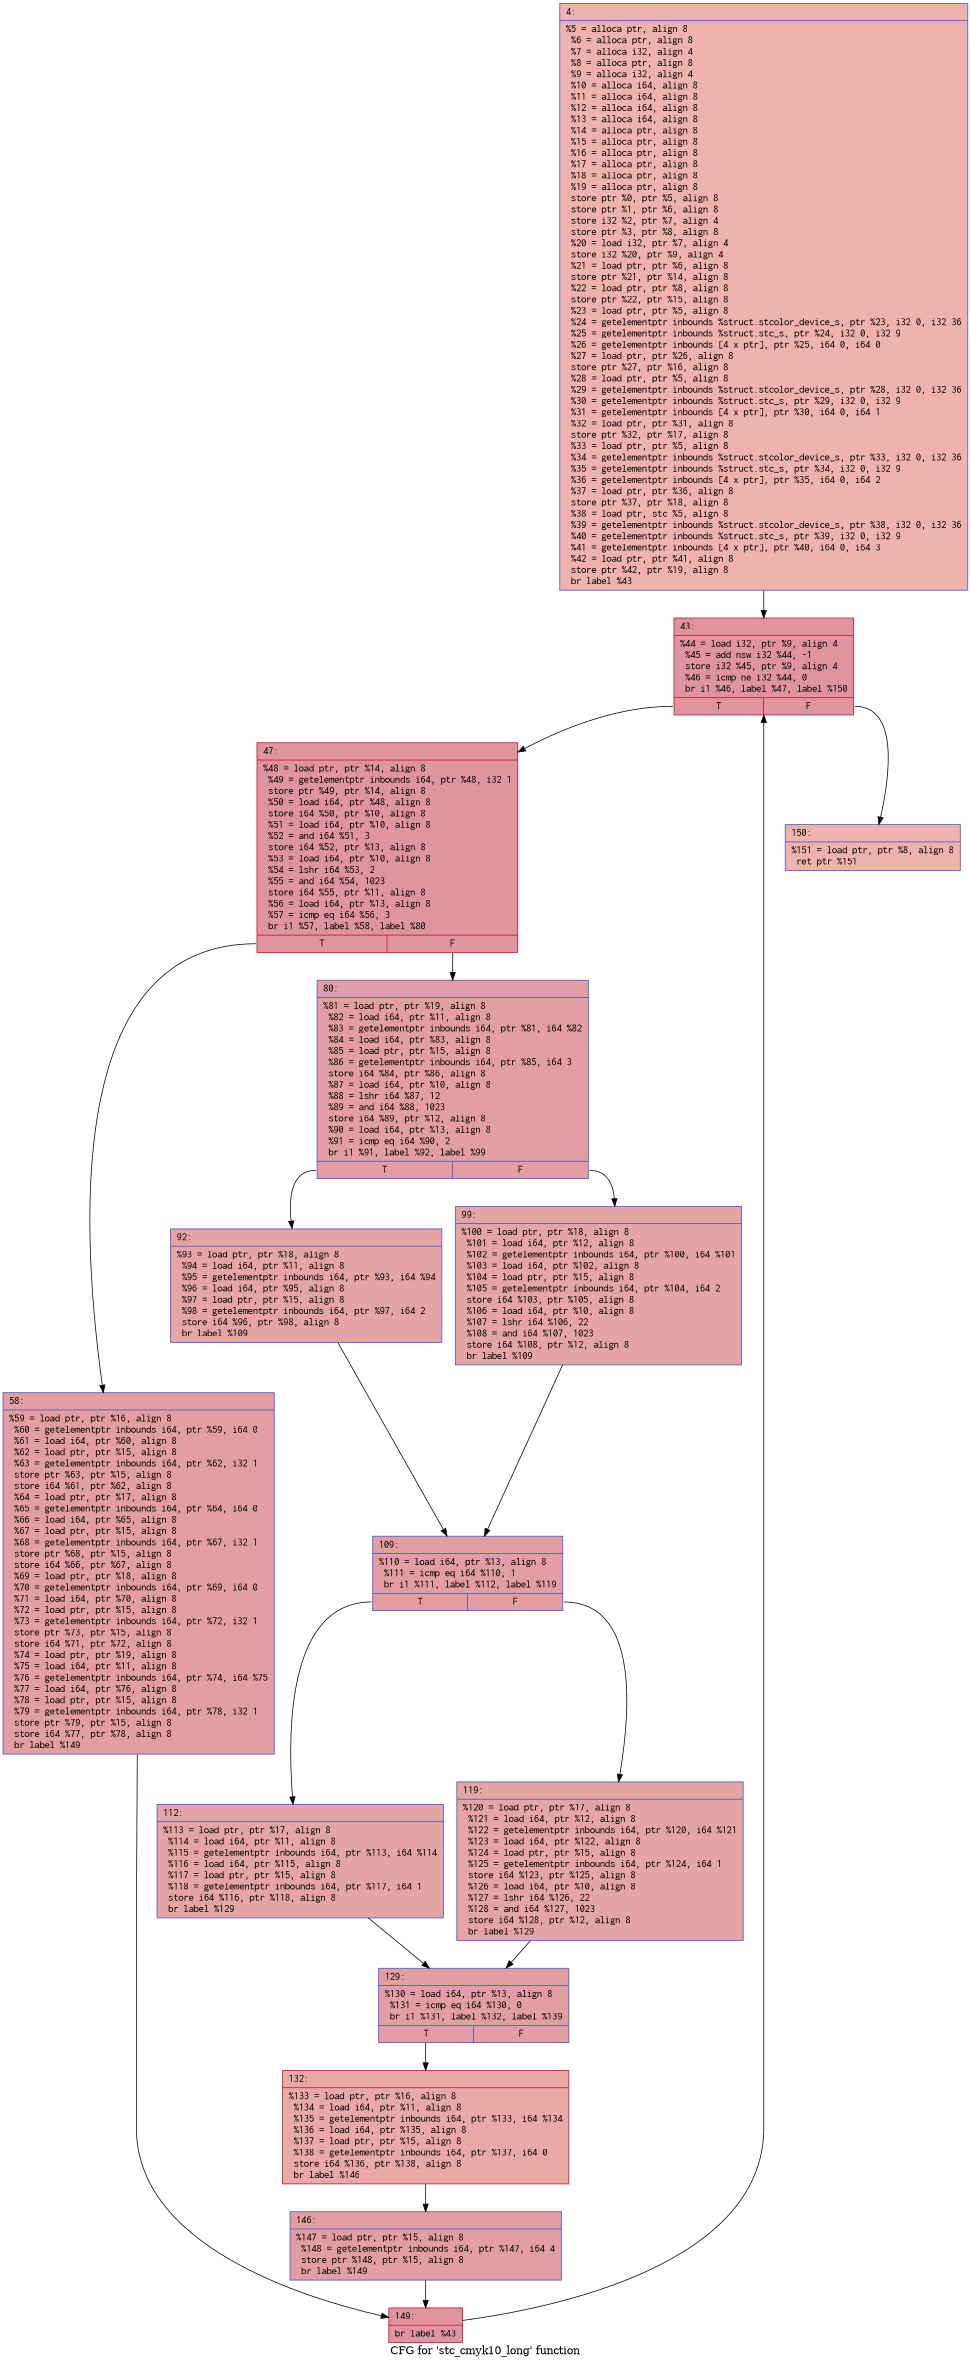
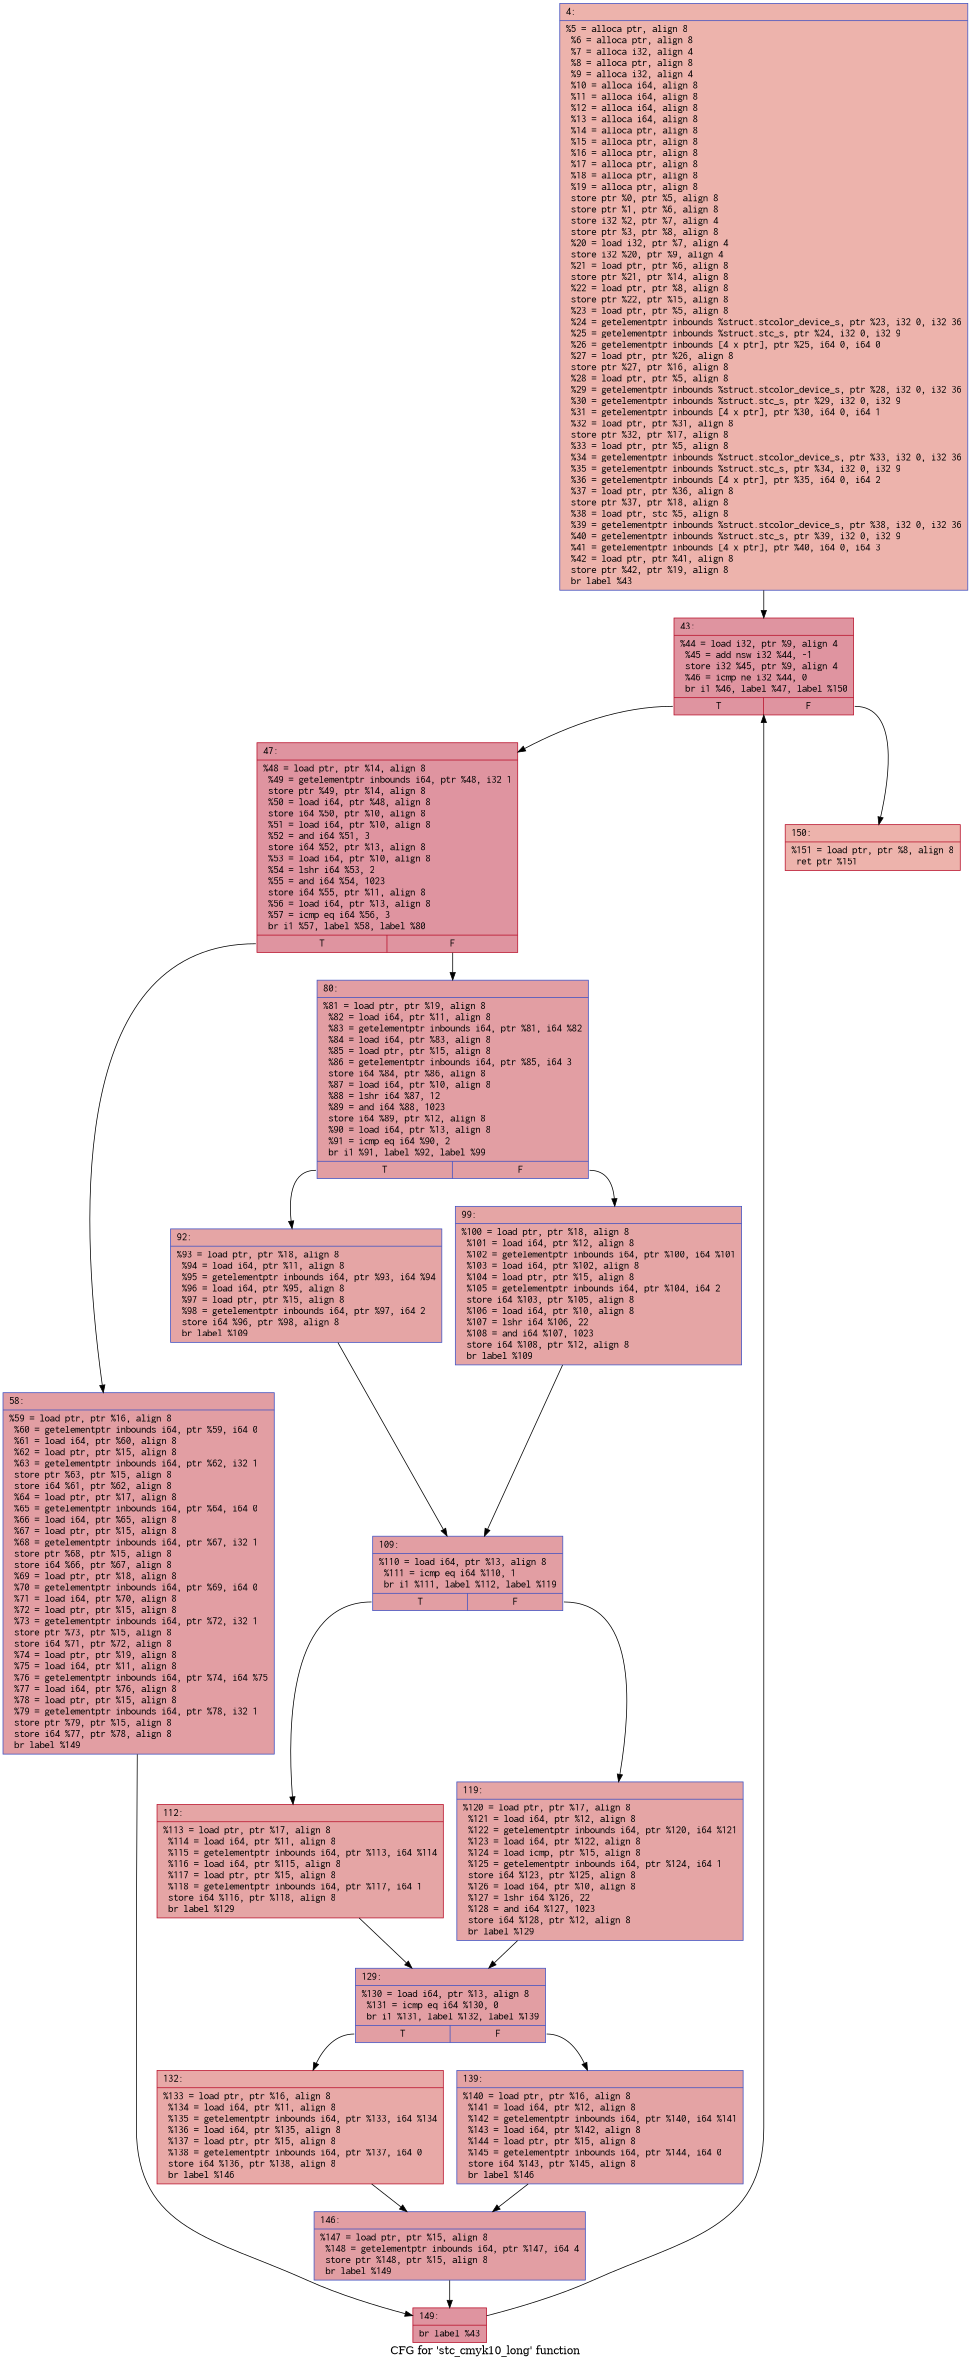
  digraph {
    label="CFG for 'stc_cmyk10_long' function"
    node [color="#3d50c3ff" fillcolor="#be242e70" fontname=Courier shape=record style=filled]
    n1 [fillcolor="#d6524470" label="{4:\l|  %5 = alloca ptr, align 8\l  %6 = alloca ptr, align 8\l  %7 = alloca i32, align 4\l  %8 = alloca ptr, align 8\l  %9 = alloca i32, align 4\l  %10 = alloca i64, align 8\l  %11 = alloca i64, align 8\l  %12 = alloca i64, align 8\l  %13 = alloca i64, align 8\l  %14 = alloca ptr, align 8\l  %15 = alloca ptr, align 8\l  %16 = alloca ptr, align 8\l  %17 = alloca ptr, align 8\l  %18 = alloca ptr, align 8\l  %19 = alloca ptr, align 8\l  store ptr %0, ptr %5, align 8\l  store ptr %1, ptr %6, align 8\l  store i32 %2, ptr %7, align 4\l  store ptr %3, ptr %8, align 8\l  %20 = load i32, ptr %7, align 4\l  store i32 %20, ptr %9, align 4\l  %21 = load ptr, ptr %6, align 8\l  store ptr %21, ptr %14, align 8\l  %22 = load ptr, ptr %8, align 8\l  store ptr %22, ptr %15, align 8\l  %23 = load ptr, ptr %5, align 8\l  %24 = getelementptr inbounds %struct.stcolor_device_s, ptr %23, i32 0, i32 36\l  %25 = getelementptr inbounds %struct.stc_s, ptr %24, i32 0, i32 9\l  %26 = getelementptr inbounds [4 x ptr], ptr %25, i64 0, i64 0\l  %27 = load ptr, ptr %26, align 8\l  store ptr %27, ptr %16, align 8\l  %28 = load ptr, ptr %5, align 8\l  %29 = getelementptr inbounds %struct.stcolor_device_s, ptr %28, i32 0, i32 36\l  %30 = getelementptr inbounds %struct.stc_s, ptr %29, i32 0, i32 9\l  %31 = getelementptr inbounds [4 x ptr], ptr %30, i64 0, i64 1\l  %32 = load ptr, ptr %31, align 8\l  store ptr %32, ptr %17, align 8\l  %33 = load ptr, ptr %5, align 8\l  %34 = getelementptr inbounds %struct.stcolor_device_s, ptr %33, i32 0, i32 36\l  %35 = getelementptr inbounds %struct.stc_s, ptr %34, i32 0, i32 9\l  %36 = getelementptr inbounds [4 x ptr], ptr %35, i64 0, i64 2\l  %37 = load ptr, ptr %36, align 8\l  store ptr %37, ptr %18, align 8\l  %38 = load ptr, stc %5, align 8\l  %39 = getelementptr inbounds %struct.stcolor_device_s, ptr %38, i32 0, i32 36\l  %40 = getelementptr inbounds %struct.stc_s, ptr %39, i32 0, i32 9\l  %41 = getelementptr inbounds [4 x ptr], ptr %40, i64 0, i64 3\l  %42 = load ptr, ptr %41, align 8\l  store ptr %42, ptr %19, align 8\l  br label %43\l}"]
    n2 [color="#b70d28ff" fillcolor="#b70d2870" label="{43:\l|  %44 = load i32, ptr %9, align 4\l  %45 = add nsw i32 %44, -1\l  store i32 %45, ptr %9, align 4\l  %46 = icmp ne i32 %44, 0\l  br i1 %46, label %47, label %150\l|{<s0>T|<s1>F}}"]
    n3 [color="#b70d28ff" fillcolor="#b70d2870" label="{47:\l|  %48 = load ptr, ptr %14, align 8\l  %49 = getelementptr inbounds i64, ptr %48, i32 1\l  store ptr %49, ptr %14, align 8\l  %50 = load i64, ptr %48, align 8\l  store i64 %50, ptr %10, align 8\l  %51 = load i64, ptr %10, align 8\l  %52 = and i64 %51, 3\l  store i64 %52, ptr %13, align 8\l  %53 = load i64, ptr %10, align 8\l  %54 = lshr i64 %53, 2\l  %55 = and i64 %54, 1023\l  store i64 %55, ptr %11, align 8\l  %56 = load i64, ptr %13, align 8\l  %57 = icmp eq i64 %56, 3\l  br i1 %57, label %58, label %80\l|{<s0>T|<s1>F}}"]
-   n4 [fillcolor="#d6524470" label="{150:\l|  %151 = load ptr, ptr %8, align 8\l  ret ptr %151\l}"]
+   n4 [color="#b70d28ff" fillcolor="#d6524470" label="{150:\l|  %151 = load ptr, ptr %8, align 8\l  ret ptr %151\l}"]
    n5 [label="{58:\l|  %59 = load ptr, ptr %16, align 8\l  %60 = getelementptr inbounds i64, ptr %59, i64 0\l  %61 = load i64, ptr %60, align 8\l  %62 = load ptr, ptr %15, align 8\l  %63 = getelementptr inbounds i64, ptr %62, i32 1\l  store ptr %63, ptr %15, align 8\l  store i64 %61, ptr %62, align 8\l  %64 = load ptr, ptr %17, align 8\l  %65 = getelementptr inbounds i64, ptr %64, i64 0\l  %66 = load i64, ptr %65, align 8\l  %67 = load ptr, ptr %15, align 8\l  %68 = getelementptr inbounds i64, ptr %67, i32 1\l  store ptr %68, ptr %15, align 8\l  store i64 %66, ptr %67, align 8\l  %69 = load ptr, ptr %18, align 8\l  %70 = getelementptr inbounds i64, ptr %69, i64 0\l  %71 = load i64, ptr %70, align 8\l  %72 = load ptr, ptr %15, align 8\l  %73 = getelementptr inbounds i64, ptr %72, i32 1\l  store ptr %73, ptr %15, align 8\l  store i64 %71, ptr %72, align 8\l  %74 = load ptr, ptr %19, align 8\l  %75 = load i64, ptr %11, align 8\l  %76 = getelementptr inbounds i64, ptr %74, i64 %75\l  %77 = load i64, ptr %76, align 8\l  %78 = load ptr, ptr %15, align 8\l  %79 = getelementptr inbounds i64, ptr %78, i32 1\l  store ptr %79, ptr %15, align 8\l  store i64 %77, ptr %78, align 8\l  br label %149\l}"]
    n6 [label="{80:\l|  %81 = load ptr, ptr %19, align 8\l  %82 = load i64, ptr %11, align 8\l  %83 = getelementptr inbounds i64, ptr %81, i64 %82\l  %84 = load i64, ptr %83, align 8\l  %85 = load ptr, ptr %15, align 8\l  %86 = getelementptr inbounds i64, ptr %85, i64 3\l  store i64 %84, ptr %86, align 8\l  %87 = load i64, ptr %10, align 8\l  %88 = lshr i64 %87, 12\l  %89 = and i64 %88, 1023\l  store i64 %89, ptr %12, align 8\l  %90 = load i64, ptr %13, align 8\l  %91 = icmp eq i64 %90, 2\l  br i1 %91, label %92, label %99\l|{<s0>T|<s1>F}}"]
    n7 [color="#b70d28ff" fillcolor="#b70d2870" label="{149:\l|  br label %43\l}"]
    n8 [fillcolor="#c5333470" label="{92:\l|  %93 = load ptr, ptr %18, align 8\l  %94 = load i64, ptr %11, align 8\l  %95 = getelementptr inbounds i64, ptr %93, i64 %94\l  %96 = load i64, ptr %95, align 8\l  %97 = load ptr, ptr %15, align 8\l  %98 = getelementptr inbounds i64, ptr %97, i64 2\l  store i64 %96, ptr %98, align 8\l  br label %109\l}"]
    n9 [fillcolor="#c5333470" label="{99:\l|  %100 = load ptr, ptr %18, align 8\l  %101 = load i64, ptr %12, align 8\l  %102 = getelementptr inbounds i64, ptr %100, i64 %101\l  %103 = load i64, ptr %102, align 8\l  %104 = load ptr, ptr %15, align 8\l  %105 = getelementptr inbounds i64, ptr %104, i64 2\l  store i64 %103, ptr %105, align 8\l  %106 = load i64, ptr %10, align 8\l  %107 = lshr i64 %106, 22\l  %108 = and i64 %107, 1023\l  store i64 %108, ptr %12, align 8\l  br label %109\l}"]
    n10 [label="{109:\l|  %110 = load i64, ptr %13, align 8\l  %111 = icmp eq i64 %110, 1\l  br i1 %111, label %112, label %119\l|{<s0>T|<s1>F}}"]
-   n11 [fillcolor="#c5333470" label="{112:\l|  %113 = load ptr, ptr %17, align 8\l  %114 = load i64, ptr %11, align 8\l  %115 = getelementptr inbounds i64, ptr %113, i64 %114\l  %116 = load i64, ptr %115, align 8\l  %117 = load ptr, ptr %15, align 8\l  %118 = getelementptr inbounds i64, ptr %117, i64 1\l  store i64 %116, ptr %118, align 8\l  br label %129\l}"]
-   n12 [fillcolor="#c5333470" label="{119:\l|  %120 = load ptr, ptr %17, align 8\l  %121 = load i64, ptr %12, align 8\l  %122 = getelementptr inbounds i64, ptr %120, i64 %121\l  %123 = load i64, ptr %122, align 8\l  %124 = load ptr, ptr %15, align 8\l  %125 = getelementptr inbounds i64, ptr %124, i64 1\l  store i64 %123, ptr %125, align 8\l  %126 = load i64, ptr %10, align 8\l  %127 = lshr i64 %126, 22\l  %128 = and i64 %127, 1023\l  store i64 %128, ptr %12, align 8\l  br label %129\l}"]
+   n11 [color="#b70d28ff" fillcolor="#c5333470" label="{112:\l|  %113 = load ptr, ptr %17, align 8\l  %114 = load i64, ptr %11, align 8\l  %115 = getelementptr inbounds i64, ptr %113, i64 %114\l  %116 = load i64, ptr %115, align 8\l  %117 = load ptr, ptr %15, align 8\l  %118 = getelementptr inbounds i64, ptr %117, i64 1\l  store i64 %116, ptr %118, align 8\l  br label %129\l}"]
+   n12 [fillcolor="#c5333470" label="{119:\l|  %120 = load ptr, ptr %17, align 8\l  %121 = load i64, ptr %12, align 8\l  %122 = getelementptr inbounds i64, ptr %120, i64 %121\l  %123 = load i64, ptr %122, align 8\l  %124 = load icmp, ptr %15, align 8\l  %125 = getelementptr inbounds i64, ptr %124, i64 1\l  store i64 %123, ptr %125, align 8\l  %126 = load i64, ptr %10, align 8\l  %127 = lshr i64 %126, 22\l  %128 = and i64 %127, 1023\l  store i64 %128, ptr %12, align 8\l  br label %129\l}"]
    n13 [label="{129:\l|  %130 = load i64, ptr %13, align 8\l  %131 = icmp eq i64 %130, 0\l  br i1 %131, label %132, label %139\l|{<s0>T|<s1>F}}"]
    n14 [color="#b70d28ff" fillcolor="#ca3b3770" label="{132:\l|  %133 = load ptr, ptr %16, align 8\l  %134 = load i64, ptr %11, align 8\l  %135 = getelementptr inbounds i64, ptr %133, i64 %134\l  %136 = load i64, ptr %135, align 8\l  %137 = load ptr, ptr %15, align 8\l  %138 = getelementptr inbounds i64, ptr %137, i64 0\l  store i64 %136, ptr %138, align 8\l  br label %146\l}"]
+   n15 [fillcolor="#c32e3170" label="{139:\l|  %140 = load ptr, ptr %16, align 8\l  %141 = load i64, ptr %12, align 8\l  %142 = getelementptr inbounds i64, ptr %140, i64 %141\l  %143 = load i64, ptr %142, align 8\l  %144 = load ptr, ptr %15, align 8\l  %145 = getelementptr inbounds i64, ptr %144, i64 0\l  store i64 %143, ptr %145, align 8\l  br label %146\l}"]
    n16 [label="{146:\l|  %147 = load ptr, ptr %15, align 8\l  %148 = getelementptr inbounds i64, ptr %147, i64 4\l  store ptr %148, ptr %15, align 8\l  br label %149\l}"]
    n1 -> n2
    n2 -> n3 [tailport=s0]
    n2 -> n4 [tailport=s1]
    n3 -> n5 [tailport=s0]
    n3 -> n6 [tailport=s1]
    n5 -> n7
    n6 -> n8 [tailport=s0]
    n6 -> n9 [tailport=s1]
    n7 -> n2
    n8 -> n10
    n9 -> n10
    n10 -> n11 [tailport=s0]
    n10 -> n12 [tailport=s1]
    n11 -> n13
    n12 -> n13
    n13 -> n14 [tailport=s0]
+   n13 -> n15 [tailport=s1]
    n14 -> n16
+   n15 -> n16
    n16 -> n7
  }
